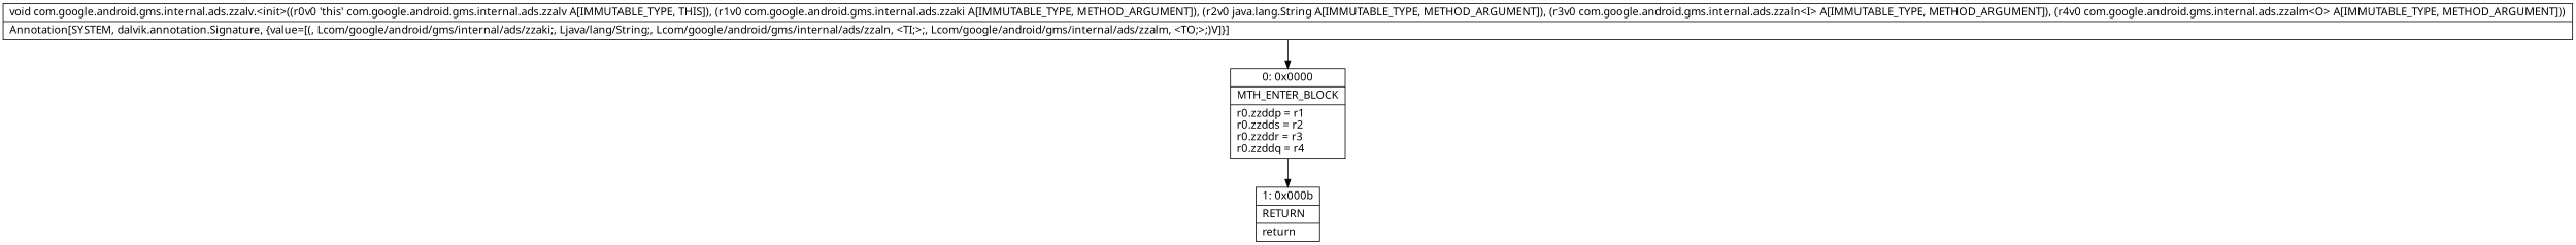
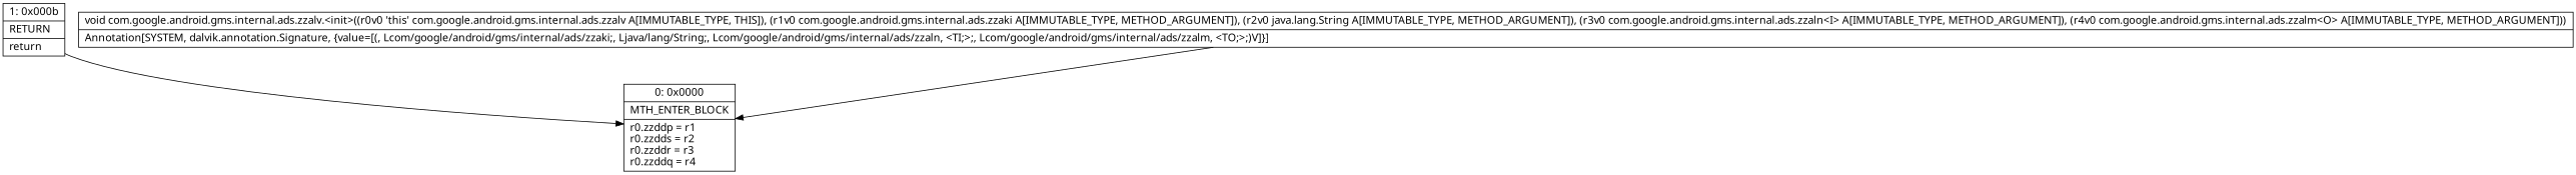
  digraph {
    fontname="Noto Sans"
    node [shape=record fontname="Noto Sans"]
    edge [fontname="Noto Sans"]
    n1 [label="{0\:\ 0x0000|MTH_ENTER_BLOCK\l|r0.zzddp = r1\lr0.zzdds = r2\lr0.zzddr = r3\lr0.zzddq = r4\l}"]
    n2 [label="{1\:\ 0x000b|RETURN\l|return\l}"]
    n3 [label="{void com.google.android.gms.internal.ads.zzalv.\<init\>((r0v0 'this' com.google.android.gms.internal.ads.zzalv A[IMMUTABLE_TYPE, THIS]), (r1v0 com.google.android.gms.internal.ads.zzaki A[IMMUTABLE_TYPE, METHOD_ARGUMENT]), (r2v0 java.lang.String A[IMMUTABLE_TYPE, METHOD_ARGUMENT]), (r3v0 com.google.android.gms.internal.ads.zzaln\<I\> A[IMMUTABLE_TYPE, METHOD_ARGUMENT]), (r4v0 com.google.android.gms.internal.ads.zzalm\<O\> A[IMMUTABLE_TYPE, METHOD_ARGUMENT]))  | Annotation[SYSTEM, dalvik.annotation.Signature, \{value=[(, Lcom\/google\/android\/gms\/internal\/ads\/zzaki;, Ljava\/lang\/String;, Lcom\/google\/android\/gms\/internal\/ads\/zzaln, \<TI;\>;, Lcom\/google\/android\/gms\/internal\/ads\/zzalm, \<TO;\>;)V]\}]\l}"]
-   n1 -> n2
+   n2 -> n1
    n3 -> n1
  }
